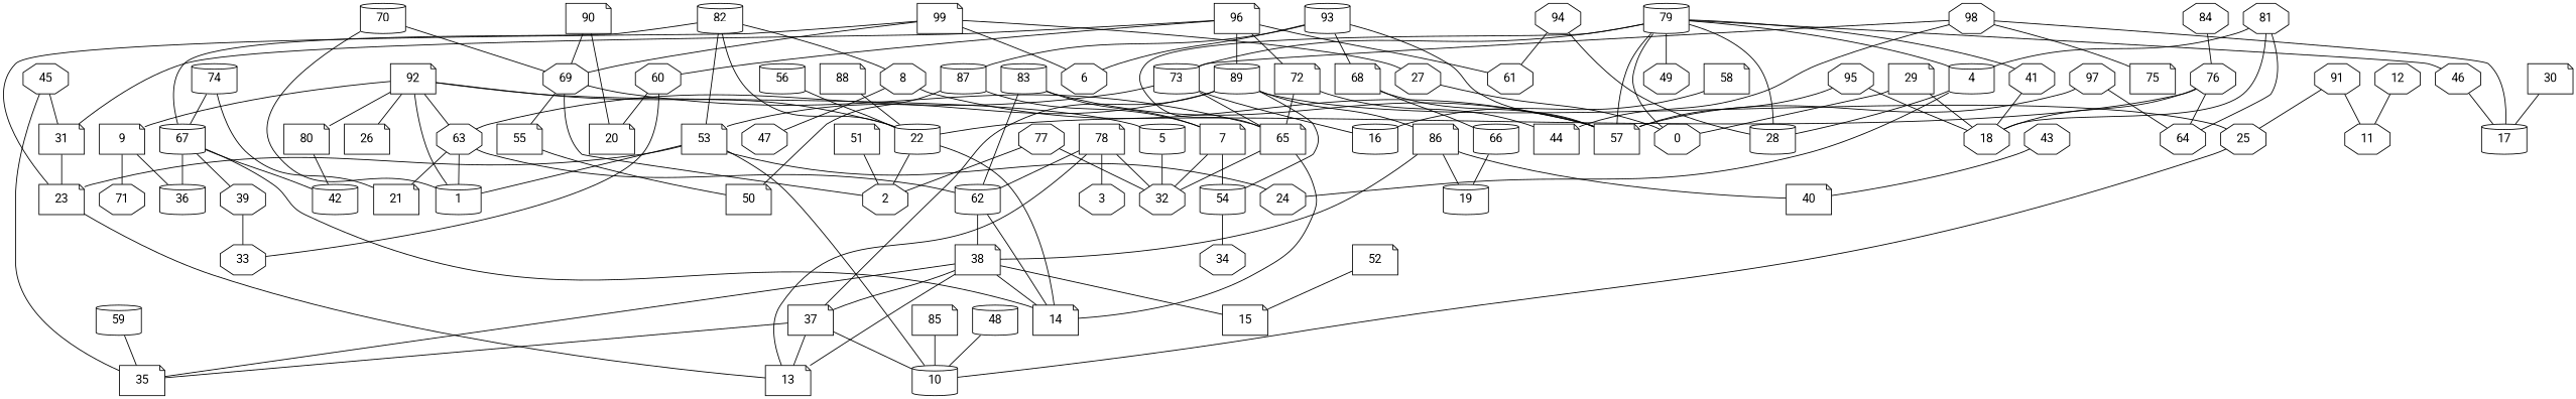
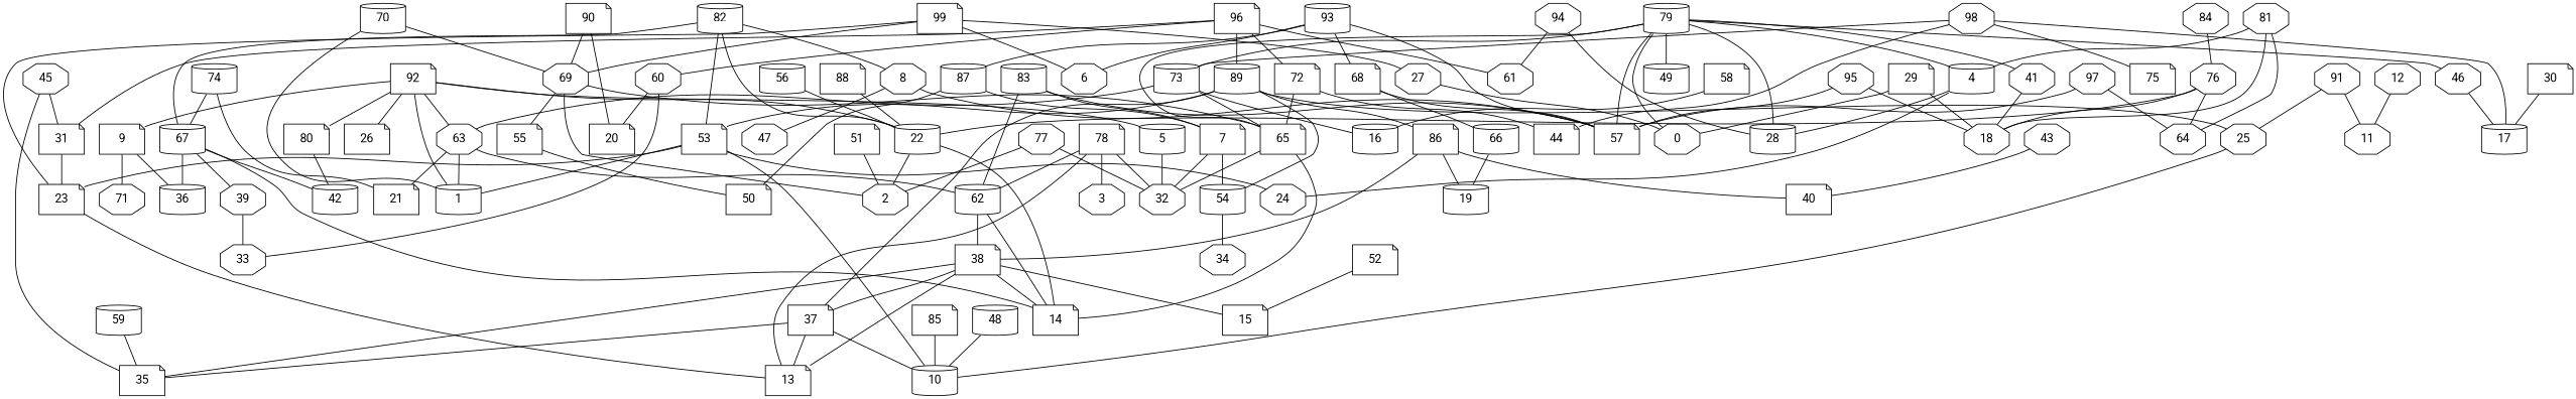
  digraph {
    fontname=Roboto
    node [fontname=Roboto shape=note]
    edge [color=black dir=none fontname=Roboto]
    82 [shape=cylinder]
    53
    22 [shape=cylinder]
    67 [shape=cylinder]
    8 [shape=octagon]
    24 [shape=octagon]
    10 [shape=cylinder]
    1 [shape=cylinder]
    23
    77 [shape=octagon]
    32 [shape=octagon]
    2 [shape=octagon]
    83 [shape=cylinder]
    7
    57
    62 [shape=cylinder]
    54 [shape=cylinder]
    80
    42 [shape=cylinder]
    4 [shape=cylinder]
    28 [shape=cylinder]
    51
    72
    44
    65
    12 [shape=octagon]
    11 [shape=octagon]
    98 [shape=octagon]
    75
    73 [shape=cylinder]
    17 [shape=cylinder]
    16 [shape=cylinder]
    63 [shape=octagon]
    97 [shape=octagon]
    64 [shape=octagon]
    58
    84 [shape=octagon]
    76 [shape=octagon]
    18 [shape=octagon]
    30
    78
    3 [shape=octagon]
    13
    52
    15
    48 [shape=cylinder]
    92
    26
    5 [shape=cylinder]
    9
    14
    60 [shape=octagon]
    33 [shape=octagon]
    20
    89 [shape=cylinder]
    37
    86
    25 [shape=octagon]
    35
    74 [shape=cylinder]
    21
    36 [shape=cylinder]
    39 [shape=octagon]
    19 [shape=cylinder]
    40
    38
    87 [shape=cylinder]
    50
    95 [shape=octagon]
    81 [shape=octagon]
    69 [shape=octagon]
    55
    90
    59 [shape=cylinder]
    34 [shape=octagon]
    70 [shape=cylinder]
    85
    56 [shape=cylinder]
    79 [shape=cylinder]
-   49 [shape=octagon]
+   49 [shape=cylinder]
    41 [shape=octagon]
    46 [shape=octagon]
    0 [shape=octagon]
    91 [shape=octagon]
    68
    66 [shape=cylinder]
    99
    27 [shape=octagon]
    6 [shape=octagon]
    29
    94 [shape=octagon]
    61 [shape=octagon]
    88
    43 [shape=octagon]
    96
    31
    47 [shape=octagon]
    71 [shape=octagon]
    93 [shape=cylinder]
    45 [shape=octagon]
    subgraph sub_1 {
      82
      53
      22
      67
      8
      24
      10
      1
      23
      77
      32
      2
      83
      7
      57
      62
      54
      80
      42
      4
      28
      51
      72
      44
      65
      12
      11
      98
      75
      73
      17
      16
      63
      97
      64
      58
      84
      76
      18
      30
      78
      3
      13
      52
      15
      48
      92
      26
      5
      9
      14
      60
      33
      20
      89
      37
      86
      25
      35
      74
      21
      36
      39
      19
      40
      38
      87
      50
      95
      81
      69
      55
      90
      59
      34
      70
      85
      56
      79
      49
      41
      46
      0
      91
      68
      66
      99
      27
      6
      29
      94
      61
      88
      43
      96
      31
      47
      71
      93
      45
    }
    82 -> 53
    82 -> 22
    82 -> 67
    82 -> 8
    53 -> 24
    53 -> 10
    53 -> 1
    53 -> 23
    22 -> 2
    22 -> 14
    67 -> 42
    67 -> 14
    67 -> 36
    67 -> 39
    8 -> 57
    8 -> 47
    23 -> 13
    77 -> 32
    77 -> 2
    83 -> 7
    83 -> 57
    83 -> 62
    7 -> 32
    7 -> 54
    62 -> 14
    62 -> 38
    54 -> 34
    80 -> 42
    4 -> 24
    4 -> 28
    51 -> 2
    72 -> 44
    72 -> 65
    65 -> 32
    65 -> 14
    12 -> 11
    98 -> 44
    98 -> 75
    98 -> 73
    98 -> 17
    73 -> 65
    73 -> 16
    73 -> 63
    63 -> 1
    63 -> 62
    63 -> 21
    97 -> 57
    97 -> 64
    58 -> 16
    84 -> 76
    76 -> 22
    76 -> 64
    76 -> 18
    30 -> 17
    78 -> 32
    78 -> 62
    78 -> 3
    78 -> 13
    52 -> 15
    48 -> 10
    92 -> 22
    92 -> 1
    92 -> 80
    92 -> 63
    92 -> 26
    92 -> 5
    92 -> 9
    5 -> 32
    9 -> 36
    9 -> 71
    60 -> 33
    60 -> 20
    89 -> 53
    89 -> 54
    89 -> 37
    89 -> 86
    89 -> 25
    37 -> 10
    37 -> 13
    37 -> 35
    86 -> 19
    86 -> 40
    86 -> 38
    25 -> 10
    74 -> 67
    74 -> 21
    39 -> 33
    38 -> 13
    38 -> 15
    38 -> 14
    38 -> 37
    38 -> 35
    87 -> 7
    87 -> 50
    95 -> 57
    95 -> 18
    81 -> 4
    81 -> 64
    81 -> 18
    69 -> 2
    69 -> 65
    69 -> 55
    55 -> 50
    90 -> 20
    90 -> 69
    59 -> 35
    70 -> 1
    70 -> 69
    85 -> 10
    56 -> 22
    79 -> 57
    79 -> 4
    79 -> 28
    79 -> 65
    79 -> 73
    79 -> 49
    79 -> 41
    79 -> 46
    79 -> 0
    41 -> 18
    46 -> 17
    91 -> 11
    91 -> 25
    68 -> 57
    68 -> 66
    66 -> 19
    99 -> 23
    99 -> 69
    99 -> 27
    99 -> 6
    27 -> 0
    29 -> 18
    29 -> 0
    94 -> 28
    94 -> 61
    88 -> 22
    43 -> 40
    96 -> 72
    96 -> 60
    96 -> 89
    96 -> 61
    96 -> 31
    31 -> 23
    93 -> 57
    93 -> 87
    93 -> 68
    93 -> 6
    45 -> 35
    45 -> 31
  }
